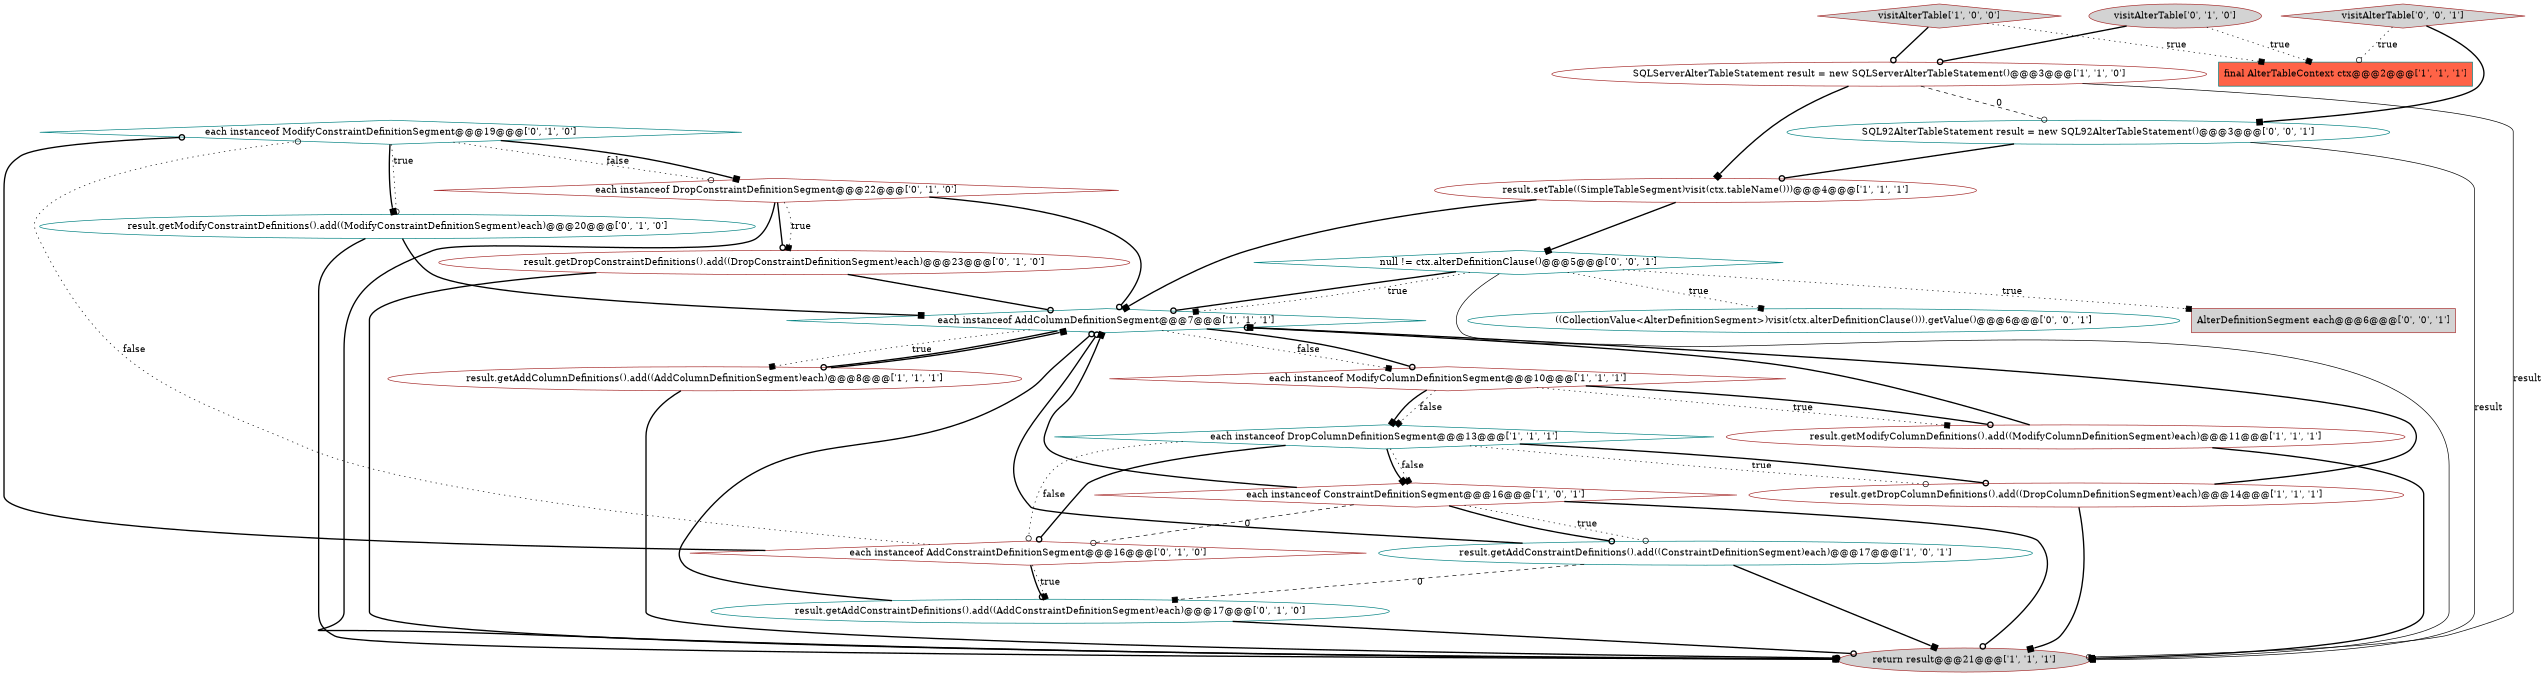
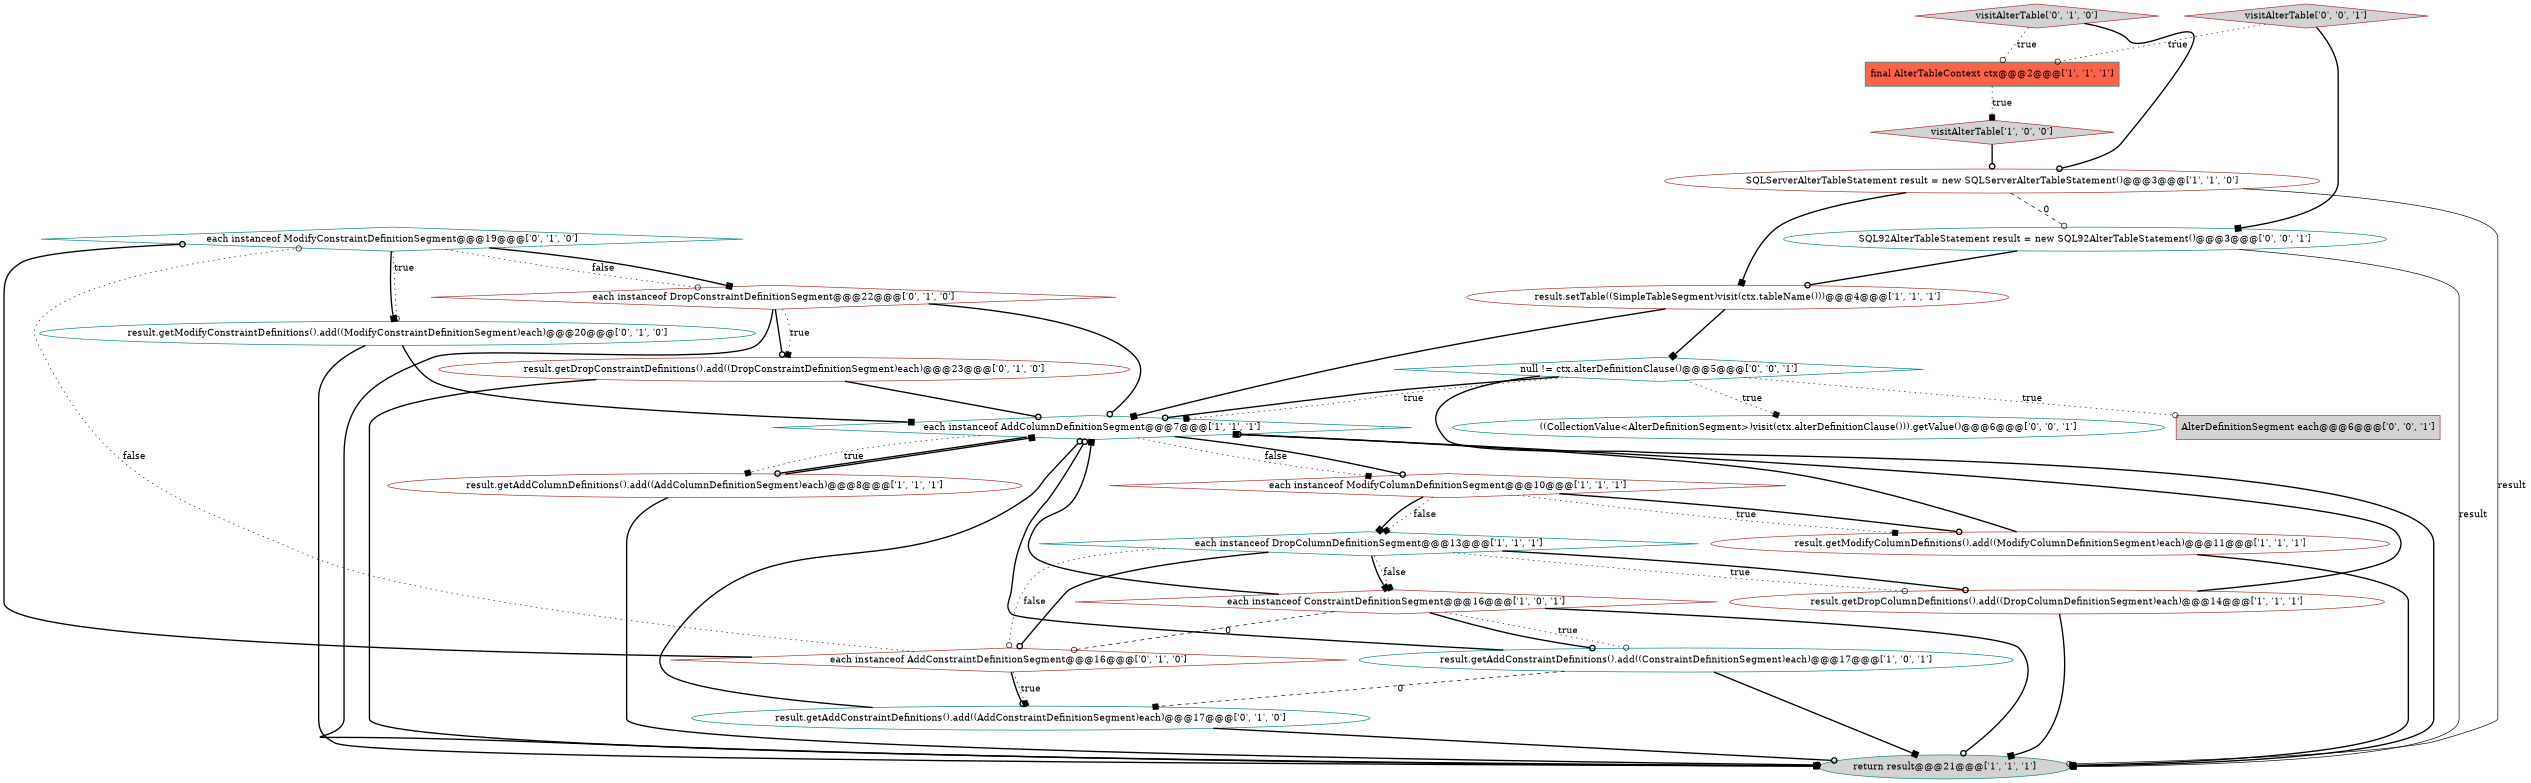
  digraph {
    node [color=brown fillcolor=white shape=ellipse style=filled]
    edge [arrowhead=odot style=bold]
    n1 [color=teal label="each instanceof ModifyConstraintDefinitionSegment@@@19@@@['0', '1', '0']" shape=diamond]
    n2 [label="each instanceof DropConstraintDefinitionSegment@@@22@@@['0', '1', '0']" shape=diamond]
    n3 [color=teal label="result.getModifyConstraintDefinitions().add((ModifyConstraintDefinitionSegment)each)@@@20@@@['0', '1', '0']"]
-   n4 [fillcolor=lightgray label="return result@@@21@@@['1', '1', '1']"]
+   n4 [color=teal fillcolor=lightgray label="return result@@@21@@@['1', '1', '1']"]
    n5 [color=teal label="each instanceof AddColumnDefinitionSegment@@@7@@@['1', '1', '1']" shape=diamond]
    n6 [label="result.getDropConstraintDefinitions().add((DropConstraintDefinitionSegment)each)@@@23@@@['0', '1', '0']"]
    n7 [color=teal label="null != ctx.alterDefinitionClause()@@@5@@@['0', '0', '1']" shape=diamond]
    n8 [color=teal label="((CollectionValue<AlterDefinitionSegment>)visit(ctx.alterDefinitionClause())).getValue()@@@6@@@['0', '0', '1']"]
    n9 [fillcolor=lightgray label="AlterDefinitionSegment each@@@6@@@['0', '0', '1']" shape=box]
    n10 [label="result.getAddColumnDefinitions().add((AddColumnDefinitionSegment)each)@@@8@@@['1', '1', '1']"]
    n11 [label="each instanceof ModifyColumnDefinitionSegment@@@10@@@['1', '1', '1']" shape=diamond]
    n12 [label="SQLServerAlterTableStatement result = new SQLServerAlterTableStatement()@@@3@@@['1', '1', '0']"]
    n13 [color=teal label="SQL92AlterTableStatement result = new SQL92AlterTableStatement()@@@3@@@['0', '0', '1']"]
    n14 [label="result.setTable((SimpleTableSegment)visit(ctx.tableName()))@@@4@@@['1', '1', '1']"]
    n15 [label="result.getModifyColumnDefinitions().add((ModifyColumnDefinitionSegment)each)@@@11@@@['1', '1', '1']"]
    n16 [label="each instanceof ConstraintDefinitionSegment@@@16@@@['1', '0', '1']" shape=diamond]
    n17 [label="each instanceof AddConstraintDefinitionSegment@@@16@@@['0', '1', '0']" shape=diamond]
    n18 [color=teal label="result.getAddConstraintDefinitions().add((ConstraintDefinitionSegment)each)@@@17@@@['1', '0', '1']"]
    n19 [color=teal label="result.getAddConstraintDefinitions().add((AddConstraintDefinitionSegment)each)@@@17@@@['0', '1', '0']"]
    n20 [color=teal fillcolor=tomato label="final AlterTableContext ctx@@@2@@@['1', '1', '1']" shape=box]
    n21 [fillcolor=lightgray label="visitAlterTable['0', '0', '1']" shape=diamond]
-   n22 [fillcolor=lightgray label="visitAlterTable['0', '1', '0']"]
+   n22 [fillcolor=lightgray label="visitAlterTable['0', '1', '0']" shape=diamond]
    n23 [color=teal label="each instanceof DropColumnDefinitionSegment@@@13@@@['1', '1', '1']" shape=diamond]
    n24 [label="result.getDropColumnDefinitions().add((DropColumnDefinitionSegment)each)@@@14@@@['1', '1', '1']"]
    n25 [fillcolor=lightgray label="visitAlterTable['1', '0', '0']" shape=diamond]
    n1 -> n2 [label=false style=dotted]
    n1 -> n2 [arrowhead=box]
    n1 -> n3 [label=true style=dotted]
    n1 -> n3 [arrowhead=box]
    n2 -> n4 [arrowhead=box]
    n2 -> n5
    n2 -> n6
    n2 -> n6 [arrowhead=box label=true style=dotted]
    n3 -> n4
    n3 -> n5 [arrowhead=box]
    n5 -> n10 [arrowhead=box label=true style=dotted]
    n5 -> n10
    n5 -> n11 [arrowhead=box label=false style=dotted]
    n5 -> n11
    n6 -> n4 [arrowhead=box]
    n6 -> n5
-   n7 -> n4 [arrowhead=box style=solid]
+   n7 -> n4 [arrowhead=box]
    n7 -> n5
    n7 -> n5 [arrowhead=box label=true style=dotted]
    n7 -> n8 [arrowhead=box label=true style=dotted]
-   n7 -> n9 [arrowhead=box label=true style=dotted]
+   n7 -> n9 [label=true style=dotted]
    n10 -> n4
    n10 -> n5 [arrowhead=box]
    n11 -> n15 [arrowhead=box label=true style=dotted]
    n11 -> n15
    n11 -> n23 [arrowhead=box label=false style=dotted]
    n11 -> n23 [arrowhead=box]
    n12 -> n4 [label=result style=solid]
    n12 -> n13 [label=0 style=dashed]
    n12 -> n14 [arrowhead=box]
    n13 -> n4 [arrowhead=box label=result style=solid]
    n13 -> n14
    n14 -> n5 [arrowhead=box]
    n14 -> n7 [arrowhead=box]
    n15 -> n4 [arrowhead=box]
    n15 -> n5
    n16 -> n4
    n16 -> n5 [arrowhead=box]
    n16 -> n17 [label=0 style=dashed]
    n16 -> n18 [label=true style=dotted]
    n16 -> n18
    n17 -> n1
    n17 -> n1 [label=false style=dotted]
    n17 -> n19
    n17 -> n19 [arrowhead=box label=true style=dotted]
    n18 -> n4 [arrowhead=box]
    n18 -> n5
    n18 -> n19 [arrowhead=box label=0 style=dashed]
    n19 -> n4
    n19 -> n5
    n21 -> n13 [arrowhead=box]
    n21 -> n20 [label=true style=dotted]
    n22 -> n12
-   n22 -> n20 [arrowhead=box label=true style=dotted]
+   n22 -> n20 [label=true style=dotted]
    n23 -> n16 [arrowhead=box label=false style=dotted]
    n23 -> n16 [arrowhead=box]
    n23 -> n17 [label=false style=dotted]
    n23 -> n17
    n23 -> n24
    n23 -> n24 [label=true style=dotted]
    n24 -> n4 [arrowhead=box]
    n24 -> n5 [arrowhead=box]
    n25 -> n12
-   n25 -> n20 [arrowhead=box label=true style=dotted]
+   n20 -> n25 [arrowhead=box label=true style=dotted]
  }
